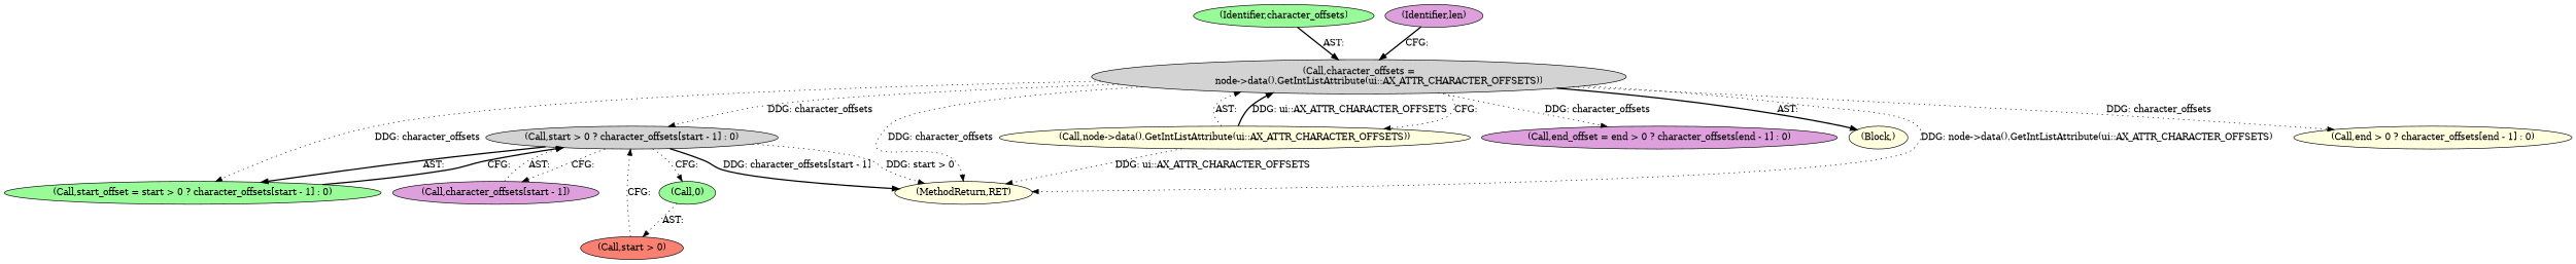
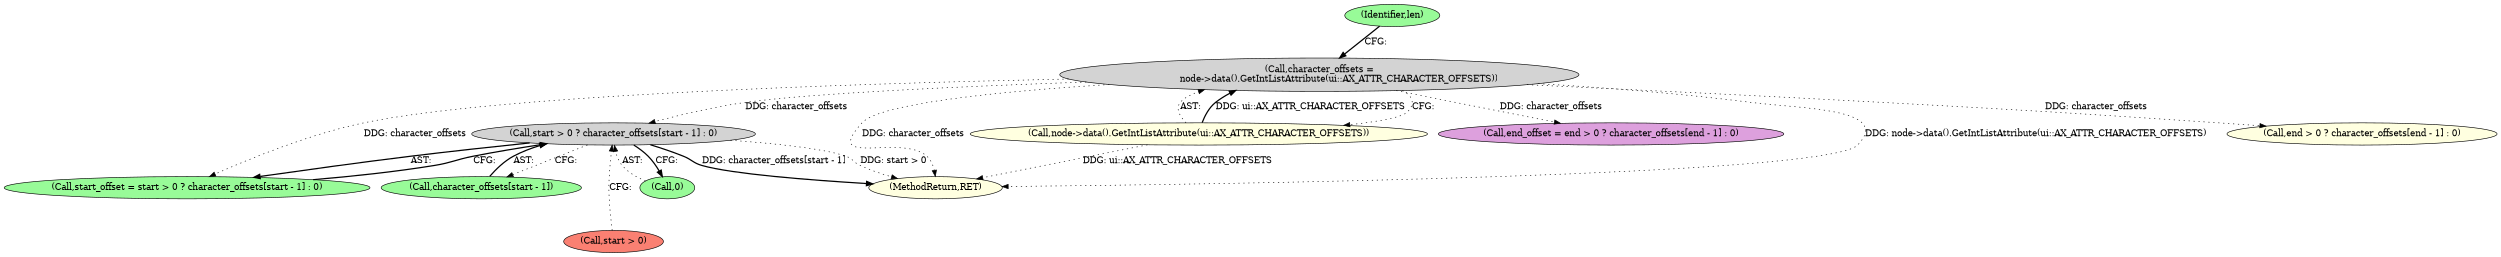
  digraph {
    node [fillcolor=palegreen style=filled]
    edge [style=dotted]
    n1 [fillcolor=lightgrey label="(Call,start > 0 ? character_offsets[start - 1] : 0)"]
    n2 [label="(Call,0)"]
    n3 [fillcolor=lightyellow label="(MethodReturn,RET)"]
    n4 [label="(Call,start_offset = start > 0 ? character_offsets[start - 1] : 0)"]
-   n5 [fillcolor=plum label="(Call,character_offsets[start - 1])"]
+   n5 [label="(Call,character_offsets[start - 1])"]
    n6 [fillcolor=lightgrey label="(Call,character_offsets =\n              node->data().GetIntListAttribute(ui::AX_ATTR_CHARACTER_OFFSETS))"]
    n7 [fillcolor=lightyellow label="(Call,node->data().GetIntListAttribute(ui::AX_ATTR_CHARACTER_OFFSETS))"]
    n8 [fillcolor=plum label="(Call,end_offset = end > 0 ? character_offsets[end - 1] : 0)"]
-   n9 [fillcolor=lightyellow label="(Block,)"]
    n10 [fillcolor=lightyellow label="(Call,end > 0 ? character_offsets[end - 1] : 0)"]
    n11 [fillcolor=salmon label="(Call,start > 0)"]
-   n12 [label="(Identifier,character_offsets)"]
-   n13 [fillcolor=plum label="(Identifier,len)"]
-   n1 -> n2 [label="CFG: "]
+   n13 [label="(Identifier,len)"]
+   n1 -> n2 [label="CFG: " style=bold]
    n1 -> n3 [label="DDG: character_offsets[start - 1]" style=bold]
    n1 -> n3 [label="DDG: start > 0"]
    n1 -> n4 [label="AST: " style=bold]
    n1 -> n5 [label="CFG: "]
-   n2 -> n11 [label="AST: "]
+   n2 -> n1 [label="AST: "]
    n4 -> n1 [label="CFG: " style=bold]
-   n5 -> n1 [label="AST: "]
+   n5 -> n1 [label="AST: " style=bold]
    n6 -> n1 [label="DDG: character_offsets"]
    n6 -> n3 [label="DDG: node->data().GetIntListAttribute(ui::AX_ATTR_CHARACTER_OFFSETS)"]
    n6 -> n3 [label="DDG: character_offsets"]
    n6 -> n4 [label="DDG: character_offsets"]
    n6 -> n7 [label="CFG: "]
    n6 -> n8 [label="DDG: character_offsets"]
-   n6 -> n9 [label="AST: " style=bold]
    n6 -> n10 [label="DDG: character_offsets"]
    n7 -> n3 [label="DDG: ui::AX_ATTR_CHARACTER_OFFSETS"]
    n7 -> n6 [label="AST: "]
    n7 -> n6 [label="DDG: ui::AX_ATTR_CHARACTER_OFFSETS" style=bold]
    n11 -> n1 [label="CFG: "]
-   n12 -> n6 [label="AST: " style=bold]
    n13 -> n6 [label="CFG: " style=bold]
  }
